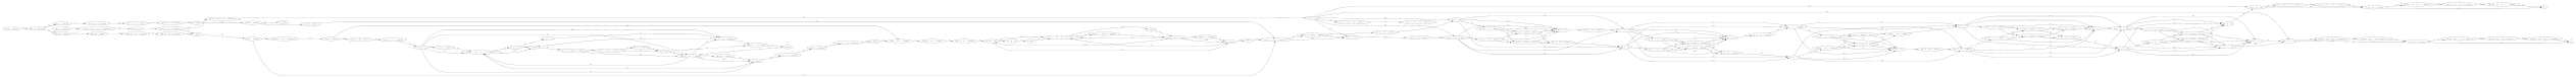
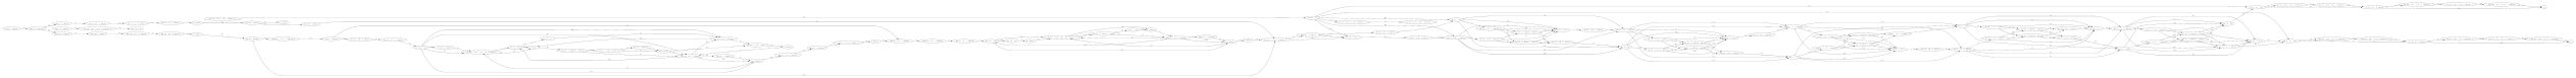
  digraph {
    fontname="Liberation Mono"
    rankdir=LR
    node [fontname="Liberation Mono"]
    edge [fontname="Liberation Mono"]
    n1 [label="adrp x1 , address"]
    n2 [label="stp x29 , x30 , [ sp , #- address ]!"]
    n3 [label="mov x29 , sp"]
-   n4 [label="ldr x1 , [ x1 , # address ]"]
    n5 [label="stp x19 , x20 , [ sp , # address ]"]
    n6 [label="bl symbol"]
    n7 [label="mov x20 , x0"]
    n8 [label="cbz w0 , address"]
    n9 [label="stp x21 , x22 , [ sp , # address ]"]
    n10 [label="str w0 , [ x20 ]"]
    n11 [label="mov x2 , x20"]
    n12 [label="add x2 , x20 , # address"]
    n13 [label="sub x0 , x0 , x20"]
    n14 [label="sub x0 , x0 , x20"]
    n15 [label="stp x23 , x24 , [ sp , # address ]"]
    n16 [label="add x0 , x19 , # address"]
    n17 [label="ldr w0 , [ x0 , # address ]"]
    n18 [label="str w0 , [ x2 ]"]
    n19 [label="add x1 , x2 , # address"]
    n20 [label="mov x1 , x2"]
    n21 [label="ldr w0 , [ x0 , # address ]"]
    n22 [label="ldp x21 , x22 , [ sp , # address ]"]
    n23 [label="lsr x0 , x0 , # address"]
    n24 [label="ldp x21 , x22 , [ sp , # address ]"]
    n25 [label="lsr x0 , x0 , # address"]
    n26 [label="cbz x1 , address"]
    n27 [label="adrp x0 , address"]
    n28 [label="adrp x21 , address"]
    n29 [label="adrp x19 , symbol"]
    n30 [label="adrp x1 , address"]
    n31 [label="add x22 , x21 , # address"]
    n32 [label="add x0 , x0 , # address"]
    n33 [label="add x0 , x22 , # address"]
    n34 [label="ldr w0 , [ x19 , # address ]"]
    n35 [label="ldrb w0 , [ x22 , # address ]"]
    n36 [label="tbnz w0 , # address , address"]
    n37 [label="cbz w0 , address"]
    n38 [label="add x0 , x19 , # address"]
    n39 [label="add x24 , x29 , # address"]
    n40 [label="add x0 , x21 , # address"]
    n41 [label="add x1 , x1 , # address"]
    n42 [label="add x0 , x0 , # address"]
    n43 [label="bl symbol"]
    n44 [label="cbnz w0 , address"]
    n45 [label="bl symbol"]
    n46 [label="adrp x19 , symbol"]
    n47 [label="add x23 , x19 , # address"]
    n48 [label="add x22 , x19 , # address"]
    n49 [label="mov x22 , # 0"]
    n50 [label="add x0 , x0 , # address"]
    n51 [label="tbz w0 , # address , address"]
    n52 [label="tbnz w0 , # address , address"]
    n53 [label="add x0 , x19 , # address"]
    n54 [label="ldr w0 , [ x0 , # address ]"]
    n55 [label="str w0 , [ x1 ]"]
    n56 [label="mov x2 , x1"]
    n57 [label="add x2 , x1 , # address"]
    n58 [label="ldr w0 , [ x0 , # address ]"]
    n59 [label="add x0 , x19 , # address"]
    n60 [label="mov w26 , # address"]
    n61 [label="ldr w0 , [ x23 , x22 , lsl # address ]"]
    n62 [label="add x22 , x22 , # address"]
    n63 [label="b.ne address"]
    n64 [label="lsl x25 , x22 , # address"]
    n65 [label="mov x2 , x24"]
    n66 [label="bl symbol"]
    n67 [label="cmp x22 , # address"]
    n68 [label="add x0 , x21 , # address"]
    n69 [label="str w26 , [ x25 , x23 ]"]
    n70 [label="mov x1 , # 0"]
    n71 [label="tbnz w0 , # address , address"]
    n72 [label="mov x21 , # 0"]
    n73 [label="mov x23 , x0"]
    n74 [label="ldr w1 , [ x22 , x21 , lsl # address ]"]
    n75 [label="b.ne address"]
    n76 [label="bl symbol"]
    n77 [label="bl symbol"]
    n78 [label="tbnz w1 , # address , address"]
    n79 [label="add x21 , x21 , # address"]
    n80 [label="cmp x21 , # address"]
    n81 [label="b address"]
+   n82 [label="mov x0 , x23"]
    n83 [label="tbnz w0 , # address , address"]
    n84 [label="tbz w0 , # address , address"]
    n85 [label="add x0 , x19 , # address"]
    n86 [label="ldr w0 , [ x0 , # address ]"]
    n87 [label="str w0 , [ x2 ]"]
    n88 [label="add x1 , x2 , # address"]
    n89 [label="mov x1 , x2"]
    n90 [label="ldr w0 , [ x0 , # address ]"]
    n91 [label="add x0 , x19 , # address"]
    n92 [label="mov w1 , # address"]
    n93 [label="strb w1 , [ x0 , # address ]"]
    n94 [label="ldr x0 , [ x29 , # address ]"]
    n95 [label="cmp x0 , # address"]
    n96 [label="b.eq address"]
    n97 [label="b address"]
    n98 [label="tbz w0 , # address , address"]
    n99 [label="tbnz w0 , # address , address"]
    n100 [label="add x0 , x19 , # address"]
    n101 [label="ldr w0 , [ x0 , # address ]"]
    n102 [label="mov x2 , x1"]
    n103 [label="str w0 , [ x1 ]"]
    n104 [label="add x2 , x1 , # address"]
    n105 [label="ldr w0 , [ x0 , # address ]"]
    n106 [label="add x0 , x19 , # address"]
    n107 [label="b address"]
    n108 [label="tbnz w0 , # address , address"]
    n109 [label="tbz w0 , # address , address"]
    n110 [label="ldr w1 , [ x19 , # address ]"]
    n111 [label="add x0 , x2 , # address"]
    n112 [label="mov x0 , x2"]
    n113 [label="str w1 , [ x2 ]"]
    n114 [label="ldr w1 , [ x19 , # address ]"]
    n115 [label="add x19 , x19 , # address"]
    n116 [label="add x19 , x19 , # address"]
    n117 [label="tbz w1 , # address , address"]
    n118 [label="tbnz w1 , # address , address"]
    n119 [label="ldp x19 , x20 , [ sp , # address ]"]
    n120 [label="ldp x23 , x24 , [ sp , # address ]"]
    n121 [label=ret]
    n122 [label="ldp x25 , x26 , [ sp , # address ]"]
    n123 [label="ldp x29 , x30 , [ sp ] , # address"]
    n124 [label="ldp x19 , x20 , [ sp , # address ]"]
    n125 [label="ldp x23 , x24 , [ sp , # address ]"]
    n126 [label=ret]
    n127 [label="ldp x25 , x26 , [ sp , # address ]"]
    n128 [label="ldp x29 , x30 , [ sp ] , # address"]
    n1 -> n2 [label=CFG]
    n2 -> n3 [label=CFG]
-   n3 -> n4 [label=CFG]
-   n4 -> n5 [label=CFG]
-   n4 -> n6 [label=DFG]
    n5 -> n7 [label=CFG]
    n6 -> n8 [label=DFG]
    n7 -> n9 [label=CFG]
    n7 -> n10 [label=DFG]
    n7 -> n11 [label=DFG]
    n7 -> n12 [label=DFG]
    n7 -> n13 [label=DFG]
    n7 -> n14 [label=DFG]
    n8 -> n34 [label=CFG]
    n8 -> n35 [label=CFG]
    n9 -> n15 [label=CFG]
    n10 -> n16 [label=CFG]
    n11 -> n17 [label=CFG]
    n11 -> n18 [label=DFG]
    n11 -> n19 [label=DFG]
    n11 -> n20 [label=DFG]
    n12 -> n18 [label=DFG]
    n12 -> n19 [label=DFG]
    n12 -> n20 [label=DFG]
    n12 -> n21 [label=CFG]
    n13 -> n22 [label=CFG]
    n13 -> n23 [label=DFG]
    n14 -> n24 [label=CFG]
    n14 -> n25 [label=DFG]
    n16 -> n12 [label=CFG]
    n17 -> n18 [label=DFG]
    n17 -> n51 [label=DFG]
    n17 -> n52 [label=DFG]
    n18 -> n53 [label=CFG]
    n19 -> n54 [label=CFG]
    n19 -> n55 [label=DFG]
    n19 -> n56 [label=DFG]
    n19 -> n57 [label=DFG]
    n20 -> n55 [label=DFG]
    n20 -> n56 [label=DFG]
    n20 -> n57 [label=DFG]
    n20 -> n58 [label=CFG]
    n21 -> n18 [label=DFG]
    n21 -> n51 [label=DFG]
    n21 -> n52 [label=DFG]
    n22 -> n119 [label=CFG]
    n23 -> n120 [label=CFG]
    n23 -> n121 [label=DFG]
    n24 -> n124 [label=CFG]
    n25 -> n125 [label=CFG]
    n25 -> n126 [label=DFG]
    n26 -> n27 [label=CFG]
    n27 -> n28 [label=CFG]
    n27 -> n30 [label=CFG]
    n28 -> n29 [label=CFG]
    n29 -> n31 [label=CFG]
    n30 -> n32 [label=CFG]
    n31 -> n33 [label=CFG]
    n32 -> n41 [label=CFG]
    n33 -> n6 [label=CFG]
    n34 -> n10 [label=DFG]
    n34 -> n36 [label=DFG]
    n35 -> n37 [label=DFG]
    n36 -> n10 [label=CFG]
    n36 -> n38 [label=CFG]
    n37 -> n39 [label=CFG]
    n37 -> n40 [label=CFG]
    n38 -> n11 [label=CFG]
    n39 -> n47 [label=CFG]
    n40 -> n48 [label=CFG]
    n41 -> n42 [label=CFG]
    n42 -> n43 [label=CFG]
    n43 -> n44 [label=DFG]
    n44 -> n45 [label=CFG]
    n44 -> n46 [label=CFG]
    n46 -> n34 [label=CFG]
    n47 -> n49 [label=CFG]
    n48 -> n50 [label=CFG]
    n49 -> n60 [label=CFG]
    n49 -> n61 [label=DFG]
    n49 -> n62 [label=DFG]
    n49 -> n63 [label=DFG]
    n49 -> n64 [label=DFG]
    n50 -> n72 [label=CFG]
    n51 -> n18 [label=CFG]
    n51 -> n59 [label=CFG]
    n52 -> n18 [label=CFG]
    n52 -> n59 [label=CFG]
    n53 -> n19 [label=CFG]
    n54 -> n55 [label=DFG]
    n54 -> n83 [label=DFG]
    n54 -> n84 [label=DFG]
    n55 -> n85 [label=CFG]
    n56 -> n86 [label=CFG]
    n56 -> n87 [label=DFG]
    n56 -> n88 [label=DFG]
    n56 -> n89 [label=DFG]
    n57 -> n87 [label=DFG]
    n57 -> n88 [label=DFG]
    n57 -> n89 [label=DFG]
    n57 -> n90 [label=CFG]
    n58 -> n55 [label=DFG]
    n58 -> n83 [label=DFG]
    n58 -> n84 [label=DFG]
    n59 -> n20 [label=CFG]
    n60 -> n61 [label=CFG]
    n61 -> n65 [label=CFG]
    n61 -> n66 [label=DFG]
-   n62 -> n61 [label=DFG]
+   n62 -> n65 [label=DFG]
    n62 -> n63 [label=DFG]
    n62 -> n64 [label=DFG]
    n62 -> n67 [label=CFG]
    n63 -> n61 [label=CFG]
    n63 -> n68 [label=CFG]
    n64 -> n66 [label=CFG]
    n64 -> n69 [label=DFG]
    n65 -> n66 [label=DFG]
    n65 -> n70 [label=CFG]
    n66 -> n71 [label=DFG]
    n67 -> n63 [label=CFG]
    n68 -> n92 [label=CFG]
    n69 -> n97 [label=CFG]
    n70 -> n64 [label=CFG]
    n71 -> n62 [label=CFG]
    n71 -> n94 [label=CFG]
    n72 -> n73 [label=CFG]
    n72 -> n74 [label=DFG]
    n72 -> n75 [label=DFG]
    n73 -> n76 [label=CFG]
    n74 -> n77 [label=DFG]
    n74 -> n78 [label=DFG]
    n75 -> n74 [label=CFG]
    n75 -> n81 [label=CFG]
    n76 -> n74 [label=CFG]
    n77 -> n79 [label=CFG]
    n78 -> n79 [label=CFG]
+   n78 -> n82 [label=CFG]
    n79 -> n72 [label=DFG]
    n79 -> n74 [label=DFG]
    n79 -> n75 [label=DFG]
    n79 -> n80 [label=CFG]
    n80 -> n75 [label=CFG]
    n81 -> n34 [label=CFG]
+   n82 -> n77 [label=CFG]
    n83 -> n55 [label=CFG]
    n83 -> n91 [label=CFG]
    n84 -> n55 [label=CFG]
    n84 -> n91 [label=CFG]
    n85 -> n57 [label=CFG]
    n86 -> n87 [label=DFG]
    n86 -> n98 [label=DFG]
    n86 -> n99 [label=DFG]
    n87 -> n100 [label=CFG]
    n88 -> n101 [label=CFG]
    n88 -> n102 [label=DFG]
    n88 -> n103 [label=DFG]
    n88 -> n104 [label=DFG]
    n89 -> n102 [label=DFG]
    n89 -> n103 [label=DFG]
    n89 -> n104 [label=DFG]
    n89 -> n105 [label=CFG]
    n90 -> n87 [label=DFG]
    n90 -> n98 [label=DFG]
    n90 -> n99 [label=DFG]
    n91 -> n56 [label=CFG]
    n92 -> n93 [label=CFG]
    n93 -> n107 [label=CFG]
    n94 -> n95 [label=CFG]
    n94 -> n96 [label=DFG]
    n95 -> n96 [label=CFG]
    n96 -> n62 [label=CFG]
    n96 -> n69 [label=CFG]
    n97 -> n62 [label=CFG]
    n98 -> n87 [label=CFG]
    n98 -> n106 [label=CFG]
    n99 -> n87 [label=CFG]
    n99 -> n106 [label=CFG]
    n100 -> n88 [label=CFG]
    n101 -> n103 [label=DFG]
    n101 -> n108 [label=DFG]
    n101 -> n109 [label=DFG]
    n102 -> n110 [label=CFG]
    n102 -> n111 [label=DFG]
    n102 -> n112 [label=DFG]
    n102 -> n113 [label=DFG]
    n103 -> n104 [label=CFG]
    n104 -> n111 [label=DFG]
    n104 -> n112 [label=DFG]
    n104 -> n113 [label=DFG]
    n104 -> n114 [label=CFG]
    n105 -> n103 [label=DFG]
    n105 -> n108 [label=DFG]
    n105 -> n109 [label=DFG]
    n106 -> n89 [label=CFG]
    n107 -> n40 [label=CFG]
    n108 -> n115 [label=CFG]
    n108 -> n116 [label=CFG]
    n109 -> n115 [label=CFG]
    n109 -> n116 [label=CFG]
    n110 -> n113 [label=DFG]
    n110 -> n117 [label=DFG]
    n110 -> n118 [label=DFG]
    n111 -> n13 [label=DFG]
    n111 -> n113 [label=CFG]
    n112 -> n14 [label=DFG]
    n113 -> n13 [label=CFG]
    n114 -> n113 [label=DFG]
    n114 -> n117 [label=DFG]
    n114 -> n118 [label=DFG]
    n115 -> n102 [label=CFG]
    n116 -> n103 [label=CFG]
    n117 -> n111 [label=CFG]
    n117 -> n112 [label=CFG]
    n118 -> n111 [label=CFG]
    n118 -> n112 [label=CFG]
    n119 -> n23 [label=CFG]
    n120 -> n122 [label=CFG]
    n122 -> n123 [label=CFG]
    n123 -> n121 [label=CFG]
    n124 -> n25 [label=CFG]
    n125 -> n127 [label=CFG]
    n127 -> n128 [label=CFG]
    n128 -> n126 [label=CFG]
  }
